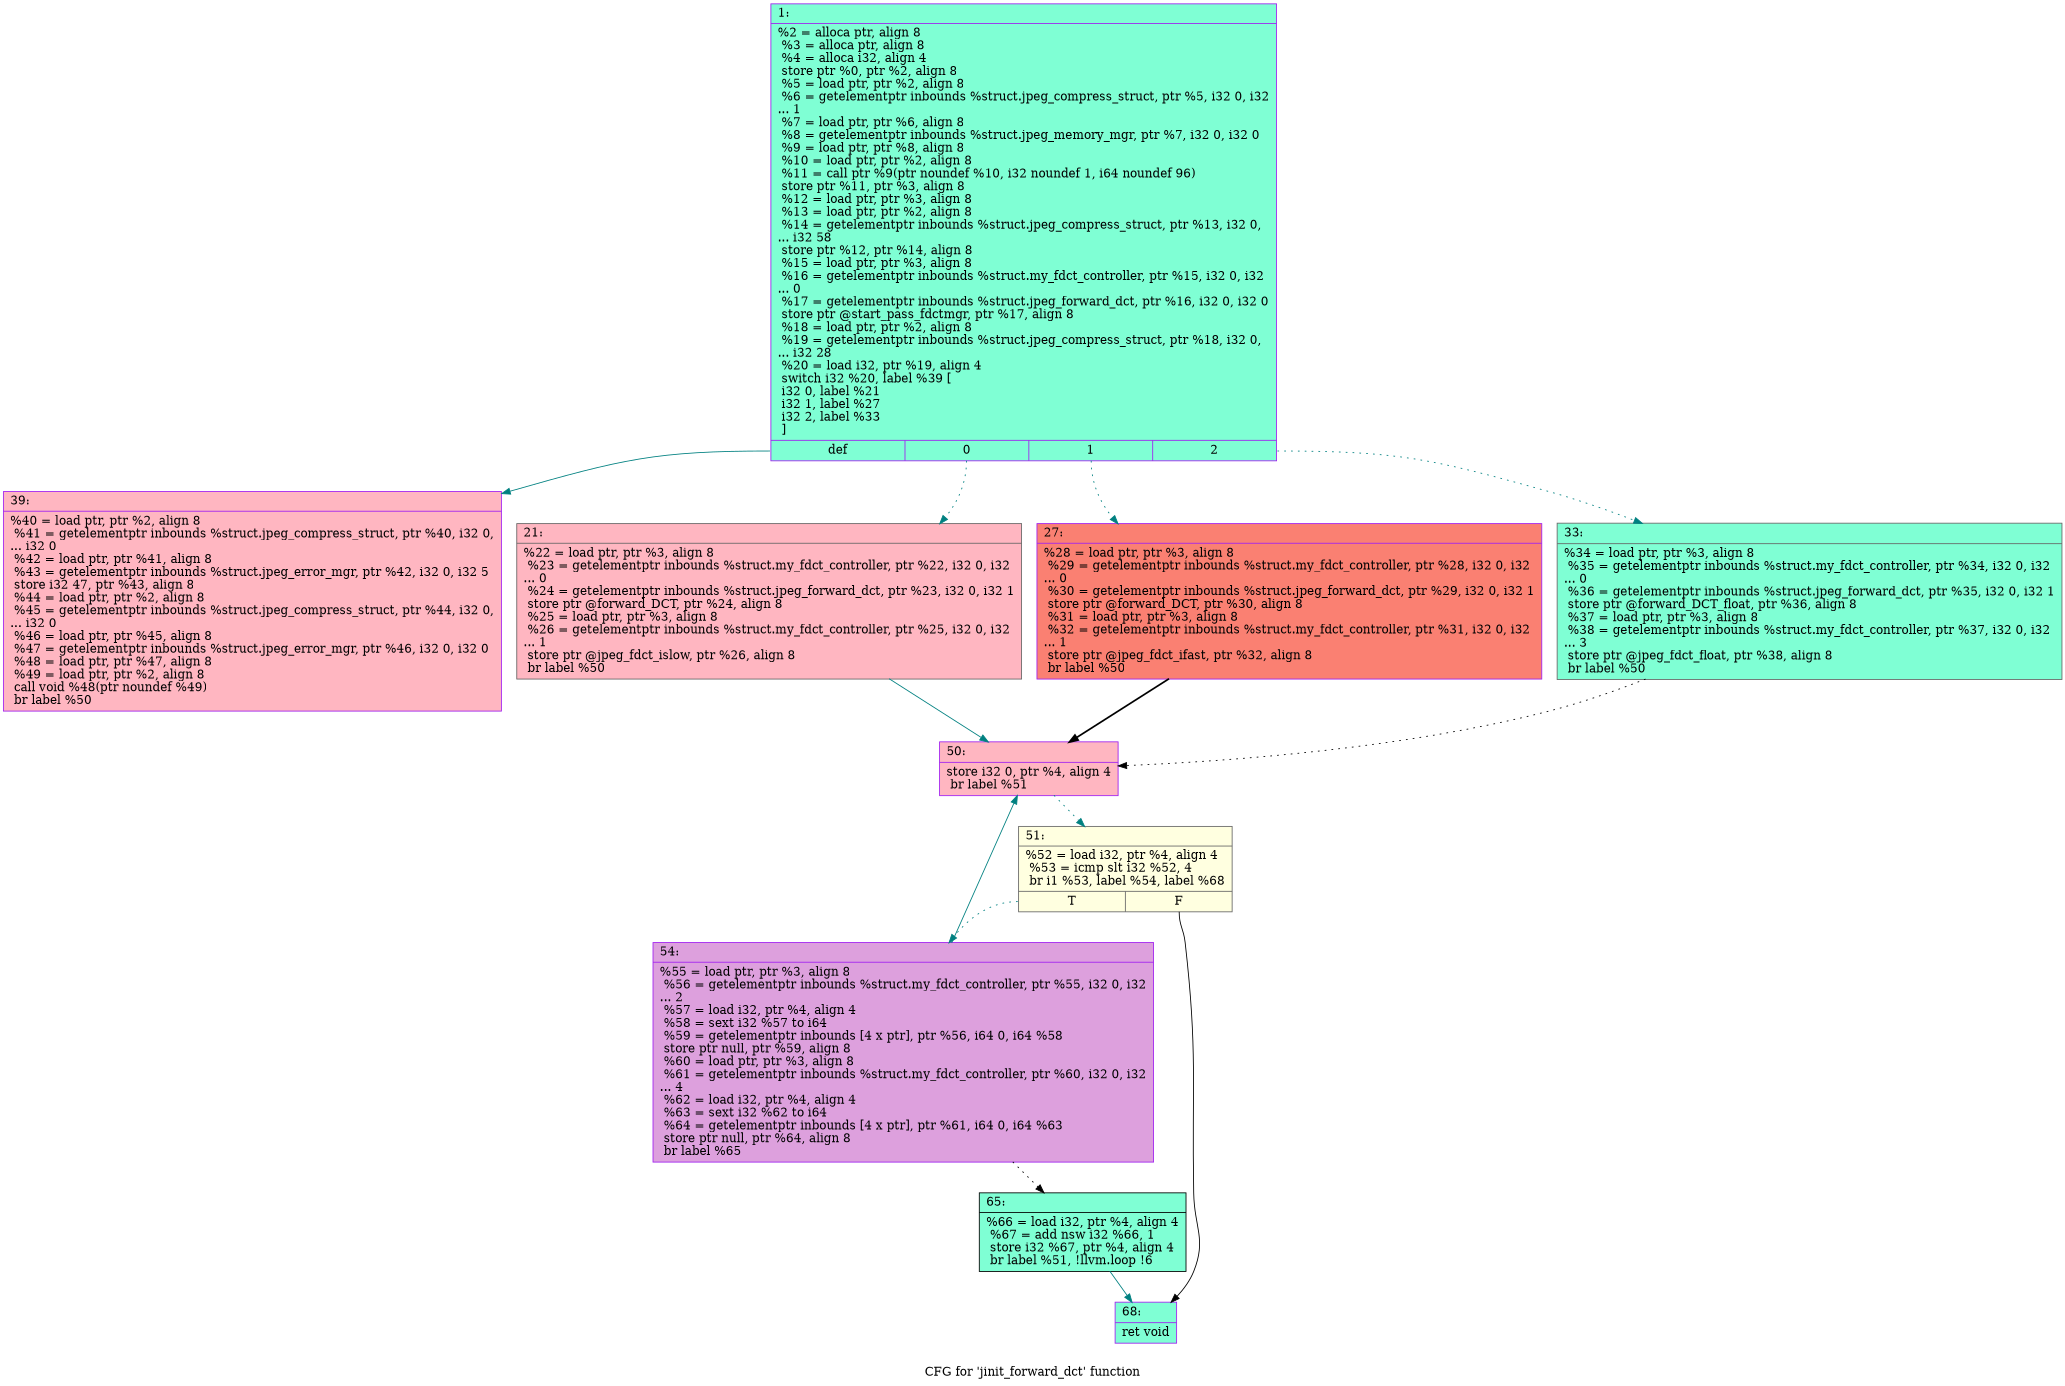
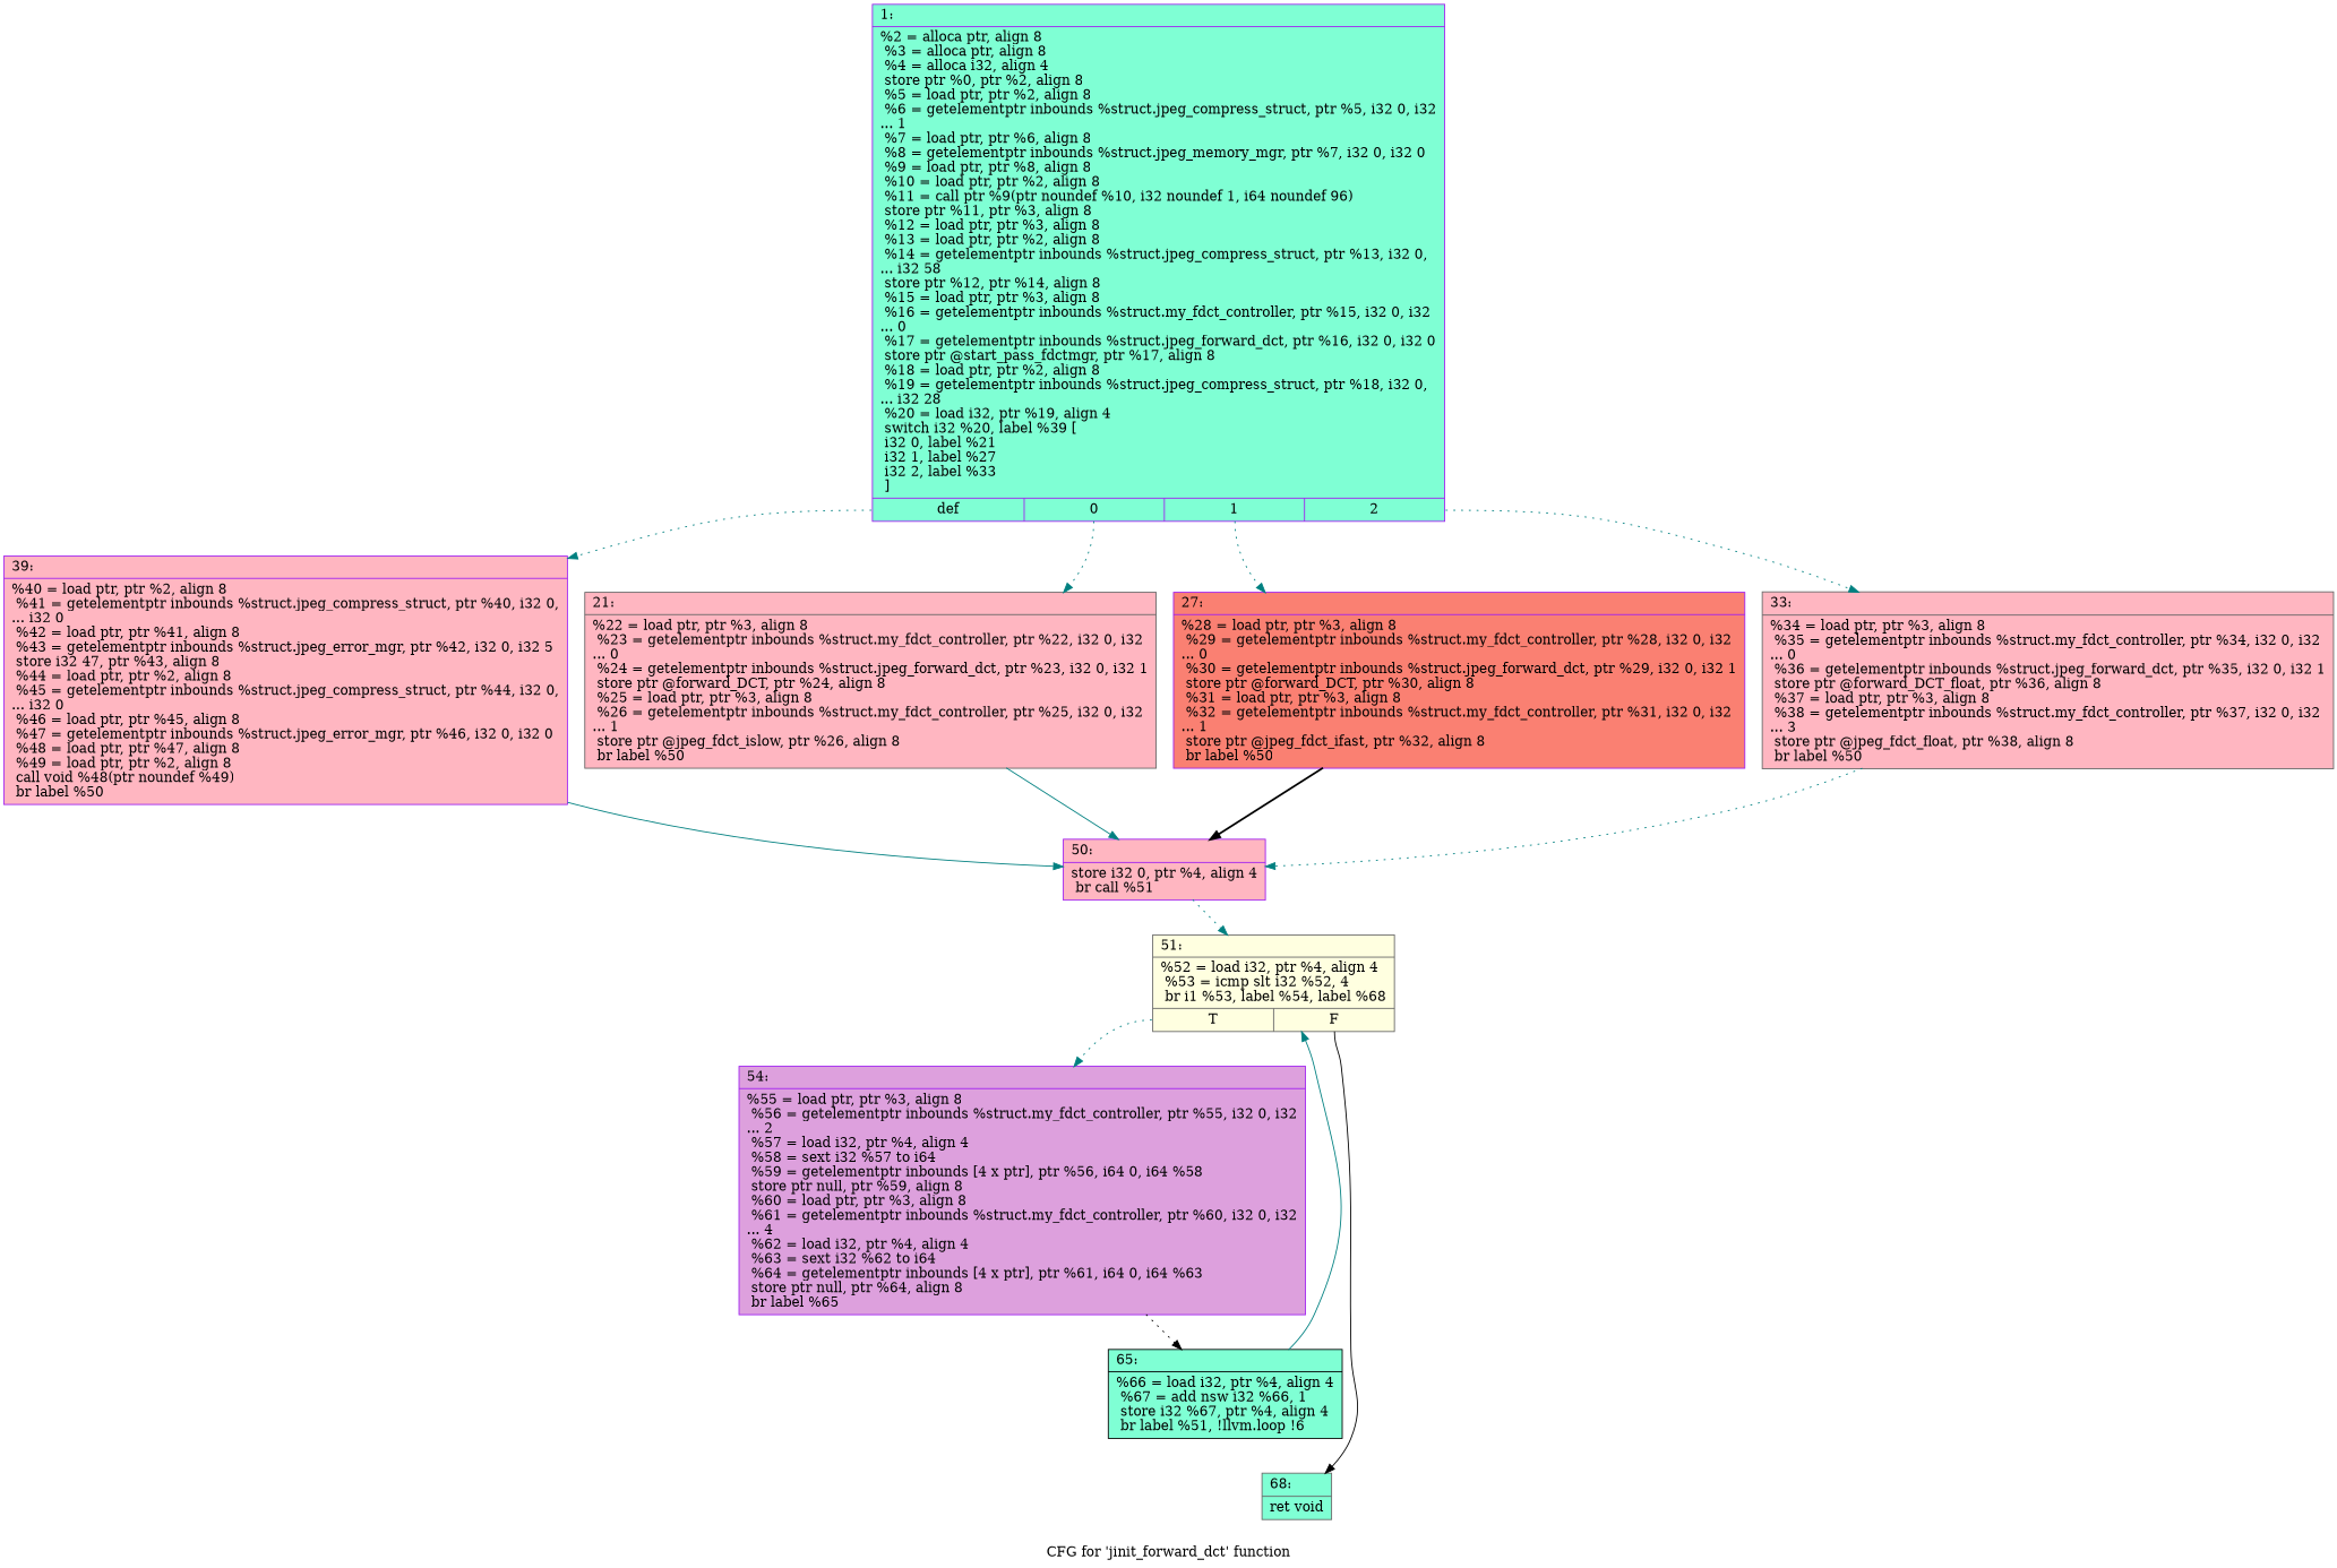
  digraph {
    fontname="DejaVu Serif"
    label="CFG for 'jinit_forward_dct' function"
    node [color=purple fillcolor=lightpink fontname="DejaVu Serif" shape=record style=filled]
    edge [color=teal fontname="DejaVu Serif" style=dotted]
    n1 [fillcolor=aquamarine label="{1:\l|  %2 = alloca ptr, align 8\l  %3 = alloca ptr, align 8\l  %4 = alloca i32, align 4\l  store ptr %0, ptr %2, align 8\l  %5 = load ptr, ptr %2, align 8\l  %6 = getelementptr inbounds %struct.jpeg_compress_struct, ptr %5, i32 0, i32\l... 1\l  %7 = load ptr, ptr %6, align 8\l  %8 = getelementptr inbounds %struct.jpeg_memory_mgr, ptr %7, i32 0, i32 0\l  %9 = load ptr, ptr %8, align 8\l  %10 = load ptr, ptr %2, align 8\l  %11 = call ptr %9(ptr noundef %10, i32 noundef 1, i64 noundef 96)\l  store ptr %11, ptr %3, align 8\l  %12 = load ptr, ptr %3, align 8\l  %13 = load ptr, ptr %2, align 8\l  %14 = getelementptr inbounds %struct.jpeg_compress_struct, ptr %13, i32 0,\l... i32 58\l  store ptr %12, ptr %14, align 8\l  %15 = load ptr, ptr %3, align 8\l  %16 = getelementptr inbounds %struct.my_fdct_controller, ptr %15, i32 0, i32\l... 0\l  %17 = getelementptr inbounds %struct.jpeg_forward_dct, ptr %16, i32 0, i32 0\l  store ptr @start_pass_fdctmgr, ptr %17, align 8\l  %18 = load ptr, ptr %2, align 8\l  %19 = getelementptr inbounds %struct.jpeg_compress_struct, ptr %18, i32 0,\l... i32 28\l  %20 = load i32, ptr %19, align 4\l  switch i32 %20, label %39 [\l    i32 0, label %21\l    i32 1, label %27\l    i32 2, label %33\l  ]\l|{<s0>def|<s1>0|<s2>1|<s3>2}}"]
    n2 [label="{39:\l|  %40 = load ptr, ptr %2, align 8\l  %41 = getelementptr inbounds %struct.jpeg_compress_struct, ptr %40, i32 0,\l... i32 0\l  %42 = load ptr, ptr %41, align 8\l  %43 = getelementptr inbounds %struct.jpeg_error_mgr, ptr %42, i32 0, i32 5\l  store i32 47, ptr %43, align 8\l  %44 = load ptr, ptr %2, align 8\l  %45 = getelementptr inbounds %struct.jpeg_compress_struct, ptr %44, i32 0,\l... i32 0\l  %46 = load ptr, ptr %45, align 8\l  %47 = getelementptr inbounds %struct.jpeg_error_mgr, ptr %46, i32 0, i32 0\l  %48 = load ptr, ptr %47, align 8\l  %49 = load ptr, ptr %2, align 8\l  call void %48(ptr noundef %49)\l  br label %50\l}"]
    n3 [color=gray40 label="{21:\l|  %22 = load ptr, ptr %3, align 8\l  %23 = getelementptr inbounds %struct.my_fdct_controller, ptr %22, i32 0, i32\l... 0\l  %24 = getelementptr inbounds %struct.jpeg_forward_dct, ptr %23, i32 0, i32 1\l  store ptr @forward_DCT, ptr %24, align 8\l  %25 = load ptr, ptr %3, align 8\l  %26 = getelementptr inbounds %struct.my_fdct_controller, ptr %25, i32 0, i32\l... 1\l  store ptr @jpeg_fdct_islow, ptr %26, align 8\l  br label %50\l}"]
    n4 [fillcolor=salmon label="{27:\l|  %28 = load ptr, ptr %3, align 8\l  %29 = getelementptr inbounds %struct.my_fdct_controller, ptr %28, i32 0, i32\l... 0\l  %30 = getelementptr inbounds %struct.jpeg_forward_dct, ptr %29, i32 0, i32 1\l  store ptr @forward_DCT, ptr %30, align 8\l  %31 = load ptr, ptr %3, align 8\l  %32 = getelementptr inbounds %struct.my_fdct_controller, ptr %31, i32 0, i32\l... 1\l  store ptr @jpeg_fdct_ifast, ptr %32, align 8\l  br label %50\l}"]
-   n5 [color=gray40 fillcolor=aquamarine label="{33:\l|  %34 = load ptr, ptr %3, align 8\l  %35 = getelementptr inbounds %struct.my_fdct_controller, ptr %34, i32 0, i32\l... 0\l  %36 = getelementptr inbounds %struct.jpeg_forward_dct, ptr %35, i32 0, i32 1\l  store ptr @forward_DCT_float, ptr %36, align 8\l  %37 = load ptr, ptr %3, align 8\l  %38 = getelementptr inbounds %struct.my_fdct_controller, ptr %37, i32 0, i32\l... 3\l  store ptr @jpeg_fdct_float, ptr %38, align 8\l  br label %50\l}"]
-   n6 [label="{50:\l|  store i32 0, ptr %4, align 4\l  br label %51\l}"]
+   n5 [color=gray40 label="{33:\l|  %34 = load ptr, ptr %3, align 8\l  %35 = getelementptr inbounds %struct.my_fdct_controller, ptr %34, i32 0, i32\l... 0\l  %36 = getelementptr inbounds %struct.jpeg_forward_dct, ptr %35, i32 0, i32 1\l  store ptr @forward_DCT_float, ptr %36, align 8\l  %37 = load ptr, ptr %3, align 8\l  %38 = getelementptr inbounds %struct.my_fdct_controller, ptr %37, i32 0, i32\l... 3\l  store ptr @jpeg_fdct_float, ptr %38, align 8\l  br label %50\l}"]
+   n6 [label="{50:\l|  store i32 0, ptr %4, align 4\l  br call %51\l}"]
    n7 [color=gray40 fillcolor=lightyellow label="{51:\l|  %52 = load i32, ptr %4, align 4\l  %53 = icmp slt i32 %52, 4\l  br i1 %53, label %54, label %68\l|{<s0>T|<s1>F}}"]
    n8 [fillcolor=plum label="{54:\l|  %55 = load ptr, ptr %3, align 8\l  %56 = getelementptr inbounds %struct.my_fdct_controller, ptr %55, i32 0, i32\l... 2\l  %57 = load i32, ptr %4, align 4\l  %58 = sext i32 %57 to i64\l  %59 = getelementptr inbounds [4 x ptr], ptr %56, i64 0, i64 %58\l  store ptr null, ptr %59, align 8\l  %60 = load ptr, ptr %3, align 8\l  %61 = getelementptr inbounds %struct.my_fdct_controller, ptr %60, i32 0, i32\l... 4\l  %62 = load i32, ptr %4, align 4\l  %63 = sext i32 %62 to i64\l  %64 = getelementptr inbounds [4 x ptr], ptr %61, i64 0, i64 %63\l  store ptr null, ptr %64, align 8\l  br label %65\l}"]
-   n9 [fillcolor=aquamarine label="{68:\l|  ret void\l}"]
+   n9 [color=gray40 fillcolor=aquamarine label="{68:\l|  ret void\l}"]
    n10 [color=black fillcolor=aquamarine label="{65:\l|  %66 = load i32, ptr %4, align 4\l  %67 = add nsw i32 %66, 1\l  store i32 %67, ptr %4, align 4\l  br label %51, !llvm.loop !6\l}"]
-   n1 -> n2 [style=solid tailport=s0]
+   n1 -> n2 [tailport=s0]
    n1 -> n3 [tailport=s1]
    n1 -> n4 [tailport=s2]
    n1 -> n5 [tailport=s3]
-   n8 -> n6 [style=solid]
+   n2 -> n6 [style=solid]
    n3 -> n6 [style=solid]
    n4 -> n6 [color=black style=bold]
-   n5 -> n6 [color=black]
+   n5 -> n6
    n6 -> n7
    n7 -> n8 [tailport=s0]
    n7 -> n9 [color=black style=solid tailport=s1]
    n8 -> n10 [color=black]
-   n10 -> n9 [style=solid]
+   n10 -> n7 [style=solid]
  }
